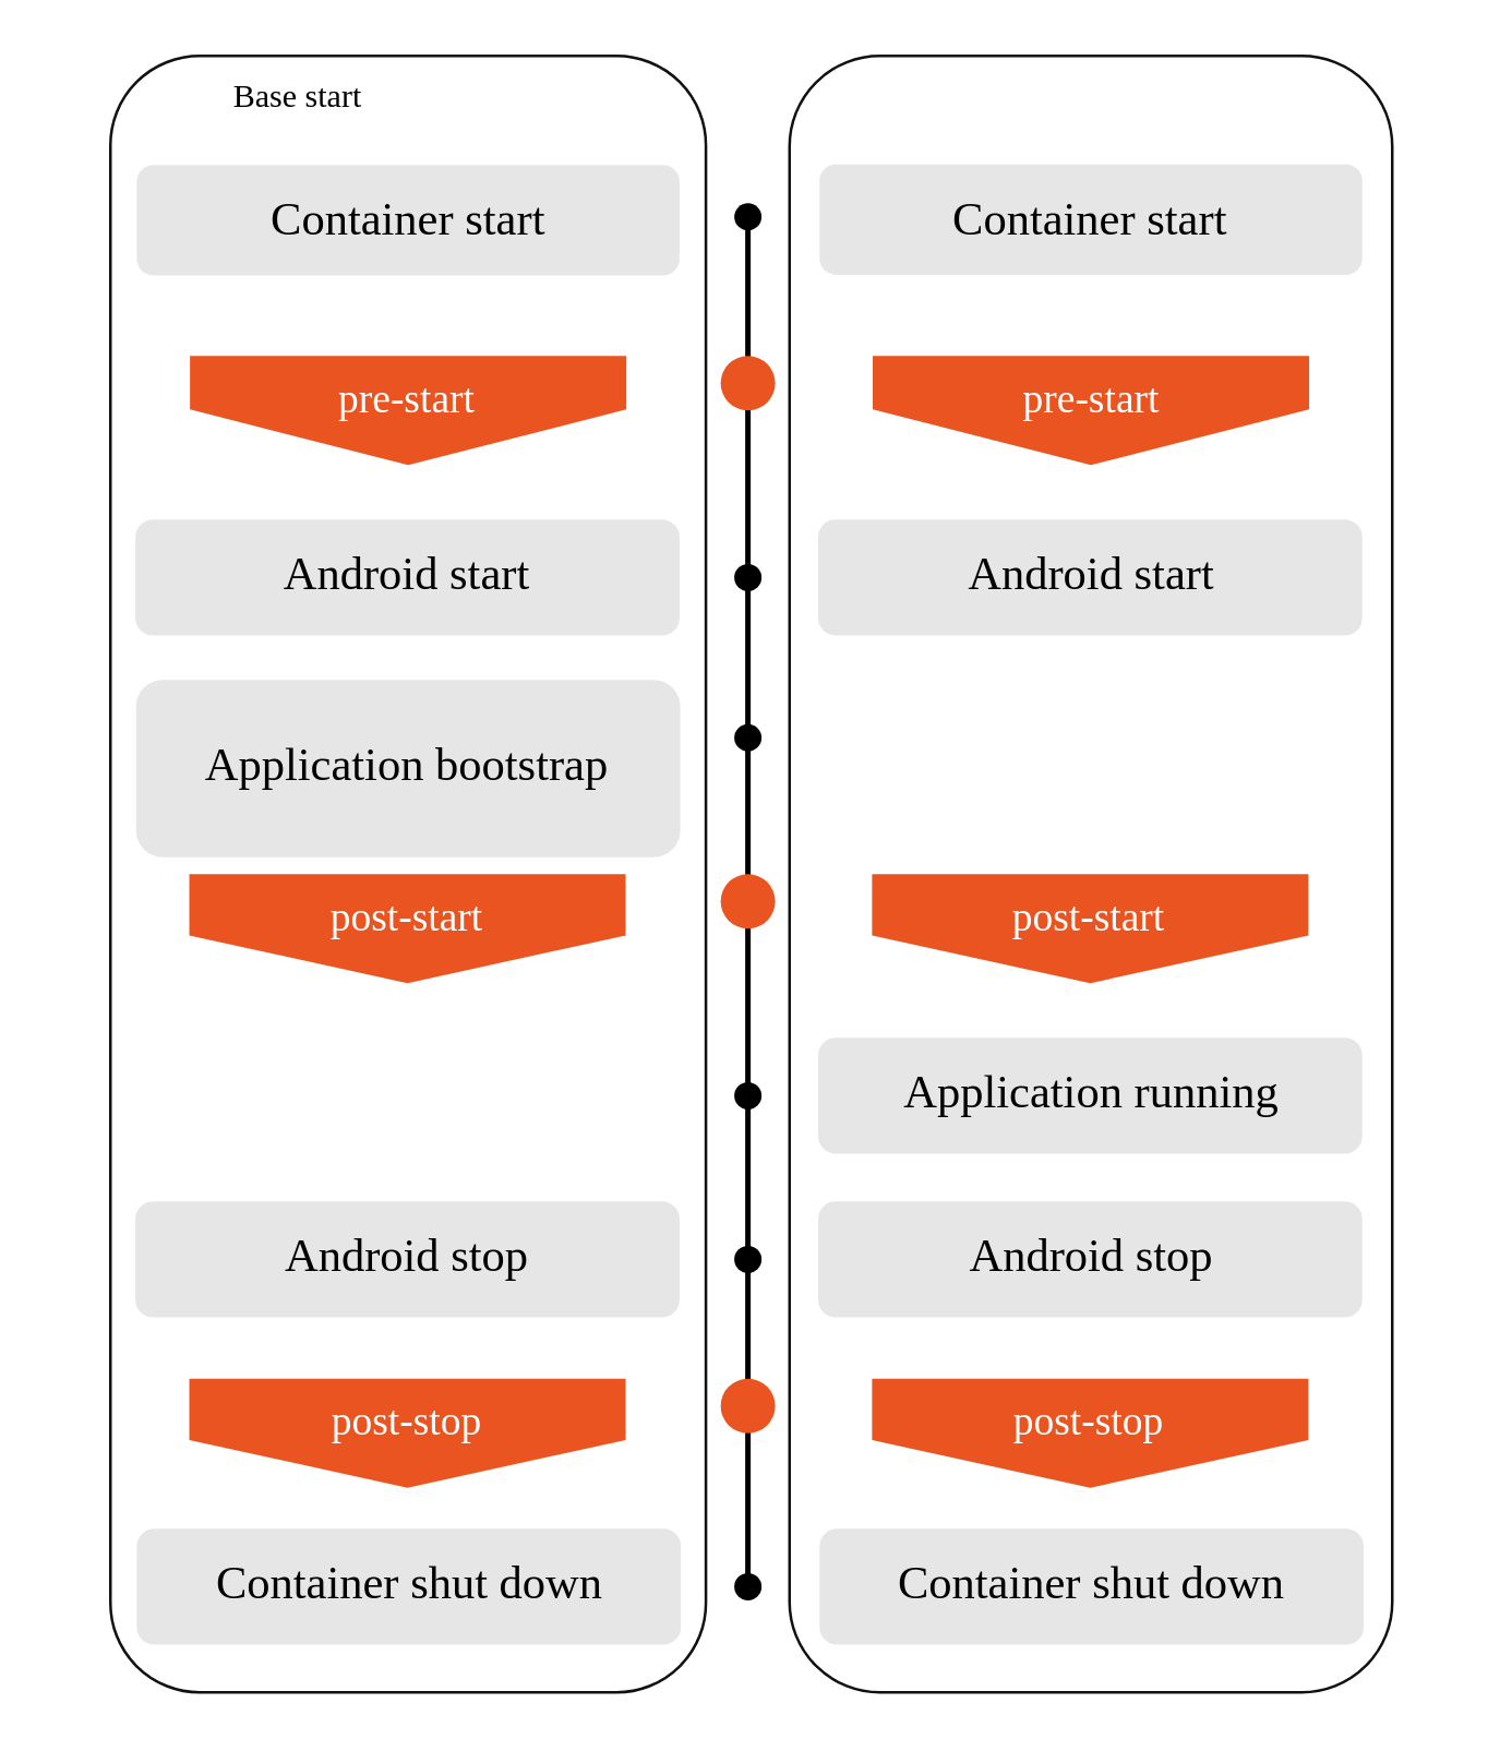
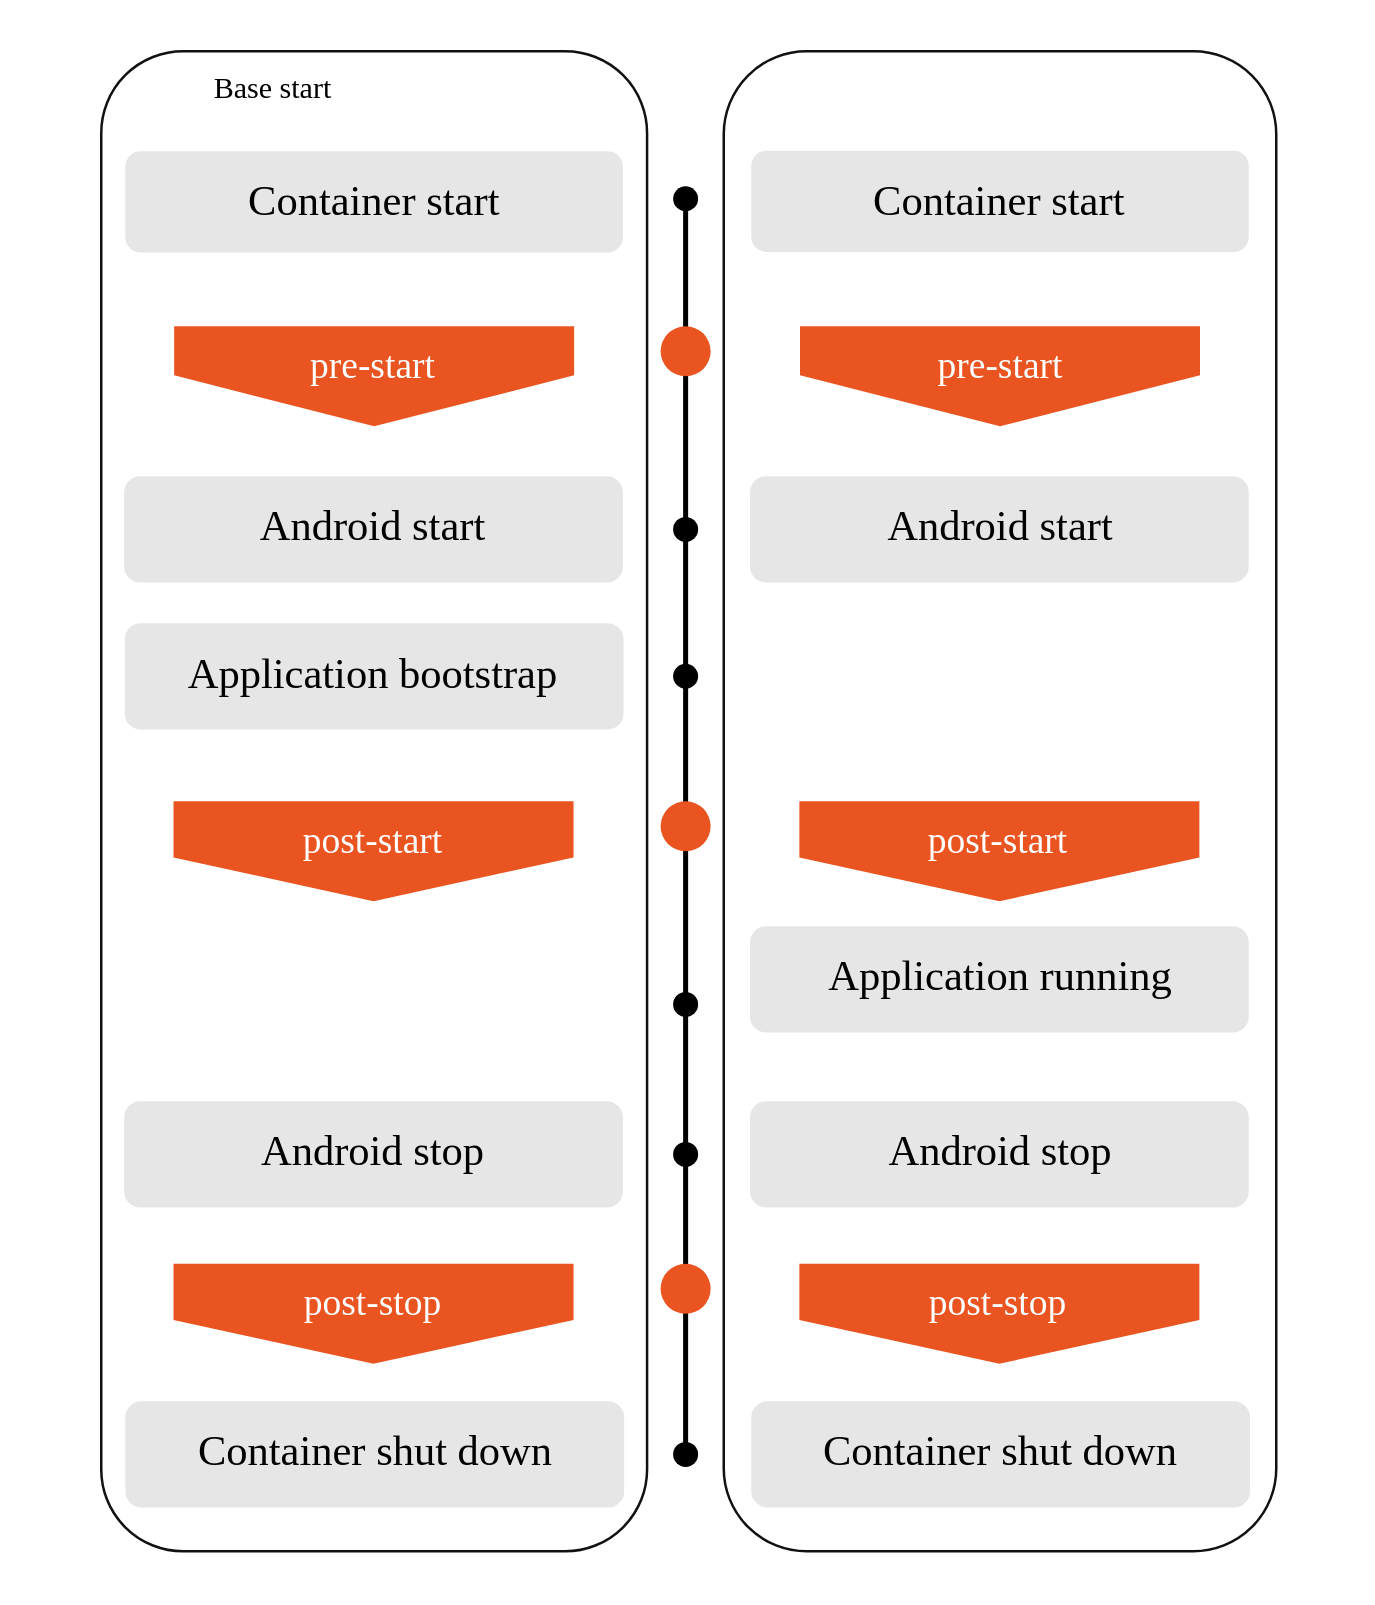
  <mxCell id="0" />
  <mxCell id="1" parent="0" />
  <mxCell id="2" value="" style="group" vertex="1" connectable="0" parent="1"><mxGeometry x="40" y="20" width="224" height="600" as="geometry" /></mxCell>
  <mxCell id="3" value="" style="rounded=1;whiteSpace=wrap;html=1;fillColor=#FFFFFF;strokeColor=#111111;" vertex="1" parent="2"><mxGeometry width="218.329" height="600" as="geometry" /></mxCell>
  <mxCell id="4" value="Base start" style="text;html=1;strokeColor=none;fillColor=none;align=center;verticalAlign=middle;whiteSpace=wrap;rounded=0;fontFamily=ubuntu;fontSource=https%3A%2F%2Ffonts.googleapis.com%2Fcss%3Ffamily%3Dubuntu;fontSize=12;" vertex="1" parent="2"><mxGeometry x="20.041" width="98.221" height="30" as="geometry" /></mxCell>
  <mxCell id="5" value="&lt;h1 style=&quot;font-size: 17px&quot;&gt;&lt;span style=&quot;font-weight: 400&quot;&gt;Container start&lt;/span&gt;&lt;/h1&gt;" style="text;html=1;spacing=0;spacingTop=0;whiteSpace=wrap;overflow=hidden;strokeColor=none;strokeWidth=3;fillColor=#E6E6E6;fontSize=17;fontColor=#000000;align=center;rounded=1;verticalAlign=middle;horizontal=1;fontStyle=0;fontFamily=ubuntu;fontSource=https%3A%2F%2Ffonts.googleapis.com%2Fcss%3Ffamily%3Dubuntu;" vertex="1" parent="2"><mxGeometry x="9.66" y="40" width="199" height="40.5" as="geometry" /></mxCell>
  <mxCell id="6" value="&lt;span&gt;pre-start&lt;/span&gt;" style="shape=offPageConnector;whiteSpace=wrap;html=1;fillColor=#E95420;fontSize=15;fontColor=#FFFFFF;size=0.509;verticalAlign=top;strokeColor=none;fontFamily=ubuntu;fontSource=https%3A%2F%2Ffonts.googleapis.com%2Fcss%3Ffamily%3Dubuntu;" vertex="1" parent="2"><mxGeometry x="29.16" y="110" width="160" height="40" as="geometry" /></mxCell>
  <mxCell id="7" value="&lt;h1 style=&quot;font-size: 17px&quot;&gt;&lt;span style=&quot;font-size: 17px ; font-weight: normal&quot;&gt;Android start&lt;/span&gt;&lt;br style=&quot;font-size: 17px&quot;&gt;&lt;/h1&gt;" style="text;html=1;spacing=0;spacingTop=0;whiteSpace=wrap;overflow=hidden;strokeColor=none;strokeWidth=3;fillColor=#E6E6E6;fontSize=17;fontColor=#000000;align=center;rounded=1;verticalAlign=middle;horizontal=1;fontStyle=0;fontFamily=ubuntu;fontSource=https%3A%2F%2Ffonts.googleapis.com%2Fcss%3Ffamily%3Dubuntu;" vertex="1" parent="2"><mxGeometry x="9.16" y="170" width="199.5" height="42.5" as="geometry" /></mxCell>
- <mxCell id="8" value="&lt;h1 style=&quot;font-size: 17px&quot;&gt;&lt;span style=&quot;font-size: 17px ; font-weight: normal&quot;&gt;Application bootstrap&lt;/span&gt;&lt;br style=&quot;font-size: 17px&quot;&gt;&lt;/h1&gt;" style="text;html=1;spacing=0;spacingTop=0;whiteSpace=wrap;overflow=hidden;strokeColor=none;strokeWidth=3;fillColor=#E6E6E6;fontSize=17;fontColor=#000000;align=center;rounded=1;verticalAlign=middle;horizontal=1;fontStyle=0;fontFamily=ubuntu;fontSource=https%3A%2F%2Ffonts.googleapis.com%2Fcss%3Ffamily%3Dubuntu;" vertex="1" parent="2"><mxGeometry x="9.41" y="228.75" width="199.5" height="65" as="geometry" /></mxCell>
+ <mxCell id="8" value="&lt;h1 style=&quot;font-size: 17px&quot;&gt;&lt;span style=&quot;font-size: 17px ; font-weight: normal&quot;&gt;Application bootstrap&lt;/span&gt;&lt;br style=&quot;font-size: 17px&quot;&gt;&lt;/h1&gt;" style="text;html=1;spacing=0;spacingTop=0;whiteSpace=wrap;overflow=hidden;strokeColor=none;strokeWidth=3;fillColor=#E6E6E6;fontSize=17;fontColor=#000000;align=center;rounded=1;verticalAlign=middle;horizontal=1;fontStyle=0;fontFamily=ubuntu;fontSource=https%3A%2F%2Ffonts.googleapis.com%2Fcss%3Ffamily%3Dubuntu;" vertex="1" parent="2"><mxGeometry x="9.41" y="228.75" width="199.5" height="42.5" as="geometry" /></mxCell>
  <mxCell id="9" value="&lt;span&gt;post-start&lt;br&gt;&lt;/span&gt;" style="shape=offPageConnector;whiteSpace=wrap;html=1;fillColor=#E95420;fontSize=15;fontColor=#FFFFFF;size=0.438;verticalAlign=top;strokeColor=none;fontFamily=ubuntu;fontSource=https%3A%2F%2Ffonts.googleapis.com%2Fcss%3Ffamily%3Dubuntu;" vertex="1" parent="2"><mxGeometry x="28.91" y="300" width="160" height="40" as="geometry" /></mxCell>
  <mxCell id="10" value="&lt;h1 style=&quot;font-size: 17px&quot;&gt;&lt;span style=&quot;font-size: 17px ; font-weight: normal&quot;&gt;Android stop&lt;/span&gt;&lt;br style=&quot;font-size: 17px&quot;&gt;&lt;/h1&gt;" style="text;html=1;spacing=0;spacingTop=0;whiteSpace=wrap;overflow=hidden;strokeColor=none;strokeWidth=3;fillColor=#E6E6E6;fontSize=17;fontColor=#000000;align=center;rounded=1;verticalAlign=middle;horizontal=1;fontStyle=0;fontFamily=ubuntu;fontSource=https%3A%2F%2Ffonts.googleapis.com%2Fcss%3Ffamily%3Dubuntu;" vertex="1" parent="2"><mxGeometry x="9.16" y="420" width="199.5" height="42.5" as="geometry" /></mxCell>
  <mxCell id="11" value="&lt;span&gt;post-stop&lt;br&gt;&lt;/span&gt;" style="shape=offPageConnector;whiteSpace=wrap;html=1;fillColor=#E95420;fontSize=15;fontColor=#FFFFFF;size=0.438;verticalAlign=top;strokeColor=none;fontFamily=ubuntu;fontSource=https%3A%2F%2Ffonts.googleapis.com%2Fcss%3Ffamily%3Dubuntu;" vertex="1" parent="2"><mxGeometry x="28.91" y="485" width="160" height="40" as="geometry" /></mxCell>
  <mxCell id="12" value="&lt;h1 style=&quot;font-size: 17px&quot;&gt;&lt;span style=&quot;font-size: 17px ; font-weight: normal&quot;&gt;Container shut down&lt;/span&gt;&lt;br style=&quot;font-size: 17px&quot;&gt;&lt;/h1&gt;" style="text;html=1;spacing=0;spacingTop=0;whiteSpace=wrap;overflow=hidden;strokeColor=none;strokeWidth=3;fillColor=#E6E6E6;fontSize=17;fontColor=#000000;align=center;rounded=1;verticalAlign=middle;horizontal=1;fontStyle=0;fontFamily=ubuntu;fontSource=https%3A%2F%2Ffonts.googleapis.com%2Fcss%3Ffamily%3Dubuntu;" vertex="1" parent="2"><mxGeometry x="9.66" y="540" width="199.5" height="42.5" as="geometry" /></mxCell>
  <mxCell id="13" value="" style="group" vertex="1" connectable="0" parent="1"><mxGeometry x="289" y="20" width="221" height="600" as="geometry" /></mxCell>
  <mxCell id="14" value="" style="rounded=1;whiteSpace=wrap;html=1;fillColor=#FFFFFF;strokeColor=#111111;" vertex="1" parent="13"><mxGeometry width="221.0" height="600" as="geometry" /></mxCell>
  <mxCell id="15" value="&lt;h1 style=&quot;font-size: 17px&quot;&gt;&lt;span style=&quot;font-weight: 400&quot;&gt;Container start&lt;/span&gt;&lt;/h1&gt;" style="text;html=1;spacing=0;spacingTop=0;whiteSpace=wrap;overflow=hidden;strokeColor=none;strokeWidth=3;fillColor=#E6E6E6;fontSize=17;fontColor=#000000;align=center;rounded=1;verticalAlign=middle;horizontal=1;fontStyle=0;fontFamily=ubuntu;fontSource=https%3A%2F%2Ffonts.googleapis.com%2Fcss%3Ffamily%3Dubuntu;" vertex="1" parent="13"><mxGeometry x="11" y="39.75" width="199" height="40.5" as="geometry" /></mxCell>
  <mxCell id="16" value="&lt;span&gt;pre-start&lt;/span&gt;" style="shape=offPageConnector;whiteSpace=wrap;html=1;fillColor=#E95420;fontSize=15;fontColor=#FFFFFF;size=0.509;verticalAlign=top;strokeColor=none;fontFamily=ubuntu;fontSource=https%3A%2F%2Ffonts.googleapis.com%2Fcss%3Ffamily%3Dubuntu;" vertex="1" parent="13"><mxGeometry x="30.5" y="110" width="160" height="40" as="geometry" /></mxCell>
  <mxCell id="17" value="&lt;h1 style=&quot;font-size: 17px&quot;&gt;&lt;span style=&quot;font-size: 17px ; font-weight: normal&quot;&gt;Android start&lt;/span&gt;&lt;br style=&quot;font-size: 17px&quot;&gt;&lt;/h1&gt;" style="text;html=1;spacing=0;spacingTop=0;whiteSpace=wrap;overflow=hidden;strokeColor=none;strokeWidth=3;fillColor=#E6E6E6;fontSize=17;fontColor=#000000;align=center;rounded=1;verticalAlign=middle;horizontal=1;fontStyle=0;fontFamily=ubuntu;fontSource=https%3A%2F%2Ffonts.googleapis.com%2Fcss%3Ffamily%3Dubuntu;" vertex="1" parent="13"><mxGeometry x="10.5" y="170" width="199.5" height="42.5" as="geometry" /></mxCell>
  <mxCell id="18" value="&lt;span&gt;post-start&lt;br&gt;&lt;/span&gt;" style="shape=offPageConnector;whiteSpace=wrap;html=1;fillColor=#E95420;fontSize=15;fontColor=#FFFFFF;size=0.438;verticalAlign=top;strokeColor=none;fontFamily=ubuntu;fontSource=https%3A%2F%2Ffonts.googleapis.com%2Fcss%3Ffamily%3Dubuntu;" vertex="1" parent="13"><mxGeometry x="30.25" y="300" width="160" height="40" as="geometry" /></mxCell>
- <mxCell id="19" value="&lt;h1 style=&quot;font-size: 17px&quot;&gt;&lt;span style=&quot;font-size: 17px ; font-weight: normal&quot;&gt;Application running&lt;/span&gt;&lt;br style=&quot;font-size: 17px&quot;&gt;&lt;/h1&gt;" style="text;html=1;spacing=0;spacingTop=0;whiteSpace=wrap;overflow=hidden;strokeColor=none;strokeWidth=3;fillColor=#E6E6E6;fontSize=17;fontColor=#000000;align=center;rounded=1;verticalAlign=middle;horizontal=1;fontStyle=0;fontFamily=ubuntu;fontSource=https%3A%2F%2Ffonts.googleapis.com%2Fcss%3Ffamily%3Dubuntu;" vertex="1" parent="13"><mxGeometry x="10.5" y="360" width="199.5" height="42.5" as="geometry" /></mxCell>
+ <mxCell id="19" value="&lt;h1 style=&quot;font-size: 17px&quot;&gt;&lt;span style=&quot;font-size: 17px ; font-weight: normal&quot;&gt;Application running&lt;/span&gt;&lt;br style=&quot;font-size: 17px&quot;&gt;&lt;/h1&gt;" style="text;html=1;spacing=0;spacingTop=0;whiteSpace=wrap;overflow=hidden;strokeColor=none;strokeWidth=3;fillColor=#E6E6E6;fontSize=17;fontColor=#000000;align=center;rounded=1;verticalAlign=middle;horizontal=1;fontStyle=0;fontFamily=ubuntu;fontSource=https%3A%2F%2Ffonts.googleapis.com%2Fcss%3Ffamily%3Dubuntu;" vertex="1" parent="13"><mxGeometry x="10.5" y="350" width="199.5" height="42.5" as="geometry" /></mxCell>
  <mxCell id="20" value="&lt;h1 style=&quot;font-size: 17px&quot;&gt;&lt;span style=&quot;font-size: 17px ; font-weight: normal&quot;&gt;Android stop&lt;/span&gt;&lt;br style=&quot;font-size: 17px&quot;&gt;&lt;/h1&gt;" style="text;html=1;spacing=0;spacingTop=0;whiteSpace=wrap;overflow=hidden;strokeColor=none;strokeWidth=3;fillColor=#E6E6E6;fontSize=17;fontColor=#000000;align=center;rounded=1;verticalAlign=middle;horizontal=1;fontStyle=0;fontFamily=ubuntu;fontSource=https%3A%2F%2Ffonts.googleapis.com%2Fcss%3Ffamily%3Dubuntu;" vertex="1" parent="13"><mxGeometry x="10.5" y="420" width="199.5" height="42.5" as="geometry" /></mxCell>
  <mxCell id="21" value="&lt;span&gt;post-stop&lt;br&gt;&lt;/span&gt;" style="shape=offPageConnector;whiteSpace=wrap;html=1;fillColor=#E95420;fontSize=15;fontColor=#FFFFFF;size=0.438;verticalAlign=top;strokeColor=none;fontFamily=ubuntu;fontSource=https%3A%2F%2Ffonts.googleapis.com%2Fcss%3Ffamily%3Dubuntu;" vertex="1" parent="13"><mxGeometry x="30.25" y="485" width="160" height="40" as="geometry" /></mxCell>
  <mxCell id="22" value="&lt;h1 style=&quot;font-size: 17px&quot;&gt;&lt;span style=&quot;font-size: 17px ; font-weight: normal&quot;&gt;Container shut down&lt;/span&gt;&lt;br style=&quot;font-size: 17px&quot;&gt;&lt;/h1&gt;" style="text;html=1;spacing=0;spacingTop=0;whiteSpace=wrap;overflow=hidden;strokeColor=none;strokeWidth=3;fillColor=#E6E6E6;fontSize=17;fontColor=#000000;align=center;rounded=1;verticalAlign=middle;horizontal=1;fontStyle=0;fontFamily=ubuntu;fontSource=https%3A%2F%2Ffonts.googleapis.com%2Fcss%3Ffamily%3Dubuntu;" vertex="1" parent="13"><mxGeometry x="11" y="540" width="199.5" height="42.5" as="geometry" /></mxCell>
  <mxCell id="23" value="" style="line;strokeWidth=2;html=1;fillColor=none;fontSize=28;fontColor=#004D99;strokeColor=#000000;rotation=-90;" vertex="1" parent="1"><mxGeometry x="20" y="323.75" width="507.5" height="10" as="geometry" /></mxCell>
  <mxCell id="24" value="" style="ellipse;whiteSpace=wrap;html=1;fillColor=#000000;fontSize=28;fontColor=#004D99;strokeWidth=3;strokeColor=none;" vertex="1" parent="1"><mxGeometry x="268.75" y="74" width="10" height="10" as="geometry" /></mxCell>
  <mxCell id="25" value="" style="ellipse;whiteSpace=wrap;html=1;fillColor=#E95420;fontSize=28;fontColor=#004D99;strokeWidth=3;strokeColor=none;" vertex="1" parent="1"><mxGeometry x="263.75" y="130" width="20" height="20" as="geometry" /></mxCell>
  <mxCell id="26" value="" style="ellipse;whiteSpace=wrap;html=1;fillColor=#E95420;fontSize=28;fontColor=#004D99;strokeWidth=3;strokeColor=none;" vertex="1" parent="1"><mxGeometry x="263.75" y="320" width="20" height="20" as="geometry" /></mxCell>
  <mxCell id="27" value="" style="ellipse;whiteSpace=wrap;html=1;fillColor=#E95420;fontSize=28;fontColor=#004D99;strokeWidth=3;strokeColor=none;" vertex="1" parent="1"><mxGeometry x="263.75" y="505" width="20" height="20" as="geometry" /></mxCell>
  <mxCell id="28" value="" style="ellipse;whiteSpace=wrap;html=1;fillColor=#000000;fontSize=28;fontColor=#004D99;strokeWidth=3;strokeColor=none;" vertex="1" parent="1"><mxGeometry x="268.75" y="206.25" width="10" height="10" as="geometry" /></mxCell>
  <mxCell id="29" value="" style="ellipse;whiteSpace=wrap;html=1;fillColor=#000000;fontSize=28;fontColor=#004D99;strokeWidth=3;strokeColor=none;" vertex="1" parent="1"><mxGeometry x="268.75" y="265" width="10" height="10" as="geometry" /></mxCell>
  <mxCell id="30" value="" style="ellipse;whiteSpace=wrap;html=1;fillColor=#000000;fontSize=28;fontColor=#004D99;strokeWidth=3;strokeColor=none;" vertex="1" parent="1"><mxGeometry x="268.75" y="456.25" width="10" height="10" as="geometry" /></mxCell>
  <mxCell id="31" value="" style="ellipse;whiteSpace=wrap;html=1;fillColor=#000000;fontSize=28;fontColor=#004D99;strokeWidth=3;strokeColor=none;" vertex="1" parent="1"><mxGeometry x="268.75" y="396.25" width="10" height="10" as="geometry" /></mxCell>
  <mxCell id="32" value="" style="ellipse;whiteSpace=wrap;html=1;fillColor=#000000;fontSize=28;fontColor=#004D99;strokeWidth=3;strokeColor=none;" vertex="1" parent="1"><mxGeometry x="268.75" y="576.25" width="10" height="10" as="geometry" /></mxCell>
